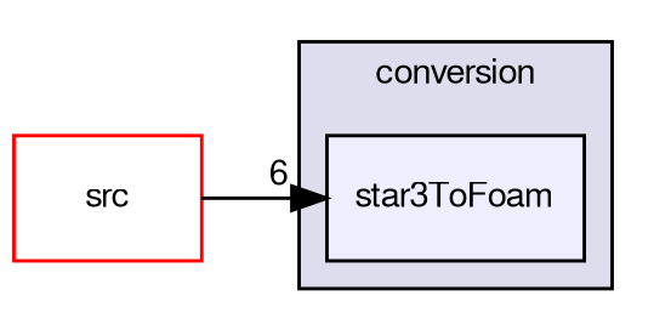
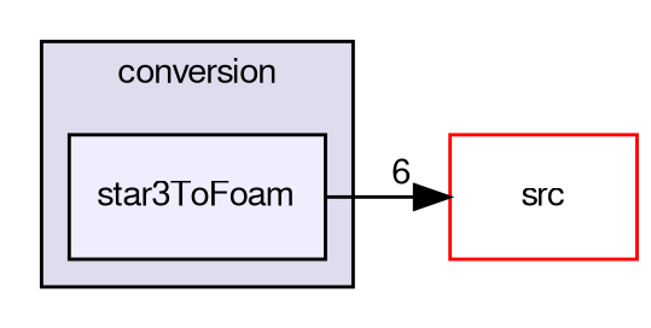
  digraph {
    compound=true
    rankdir=LR
    node [fontname=FreeSans fontsize=10 shape=box]
    n1 [fillcolor="#eeeeff" label=star3ToFoam pencolor=black style=filled]
    n2 [color=red label=src]
    subgraph cluster_1 {
      bgcolor="#ddddee"
      fontname=FreeSans
      fontsize=10
      label=conversion
      pencolor=black
      n1
    }
-   n2 -> n1 [headlabel=6 labeldistance=1.5 labelfontname=FreeSans labelfontsize=10]
+   n1 -> n2 [headlabel=6 labeldistance=1.5 labelfontname=FreeSans labelfontsize=10]
  }
